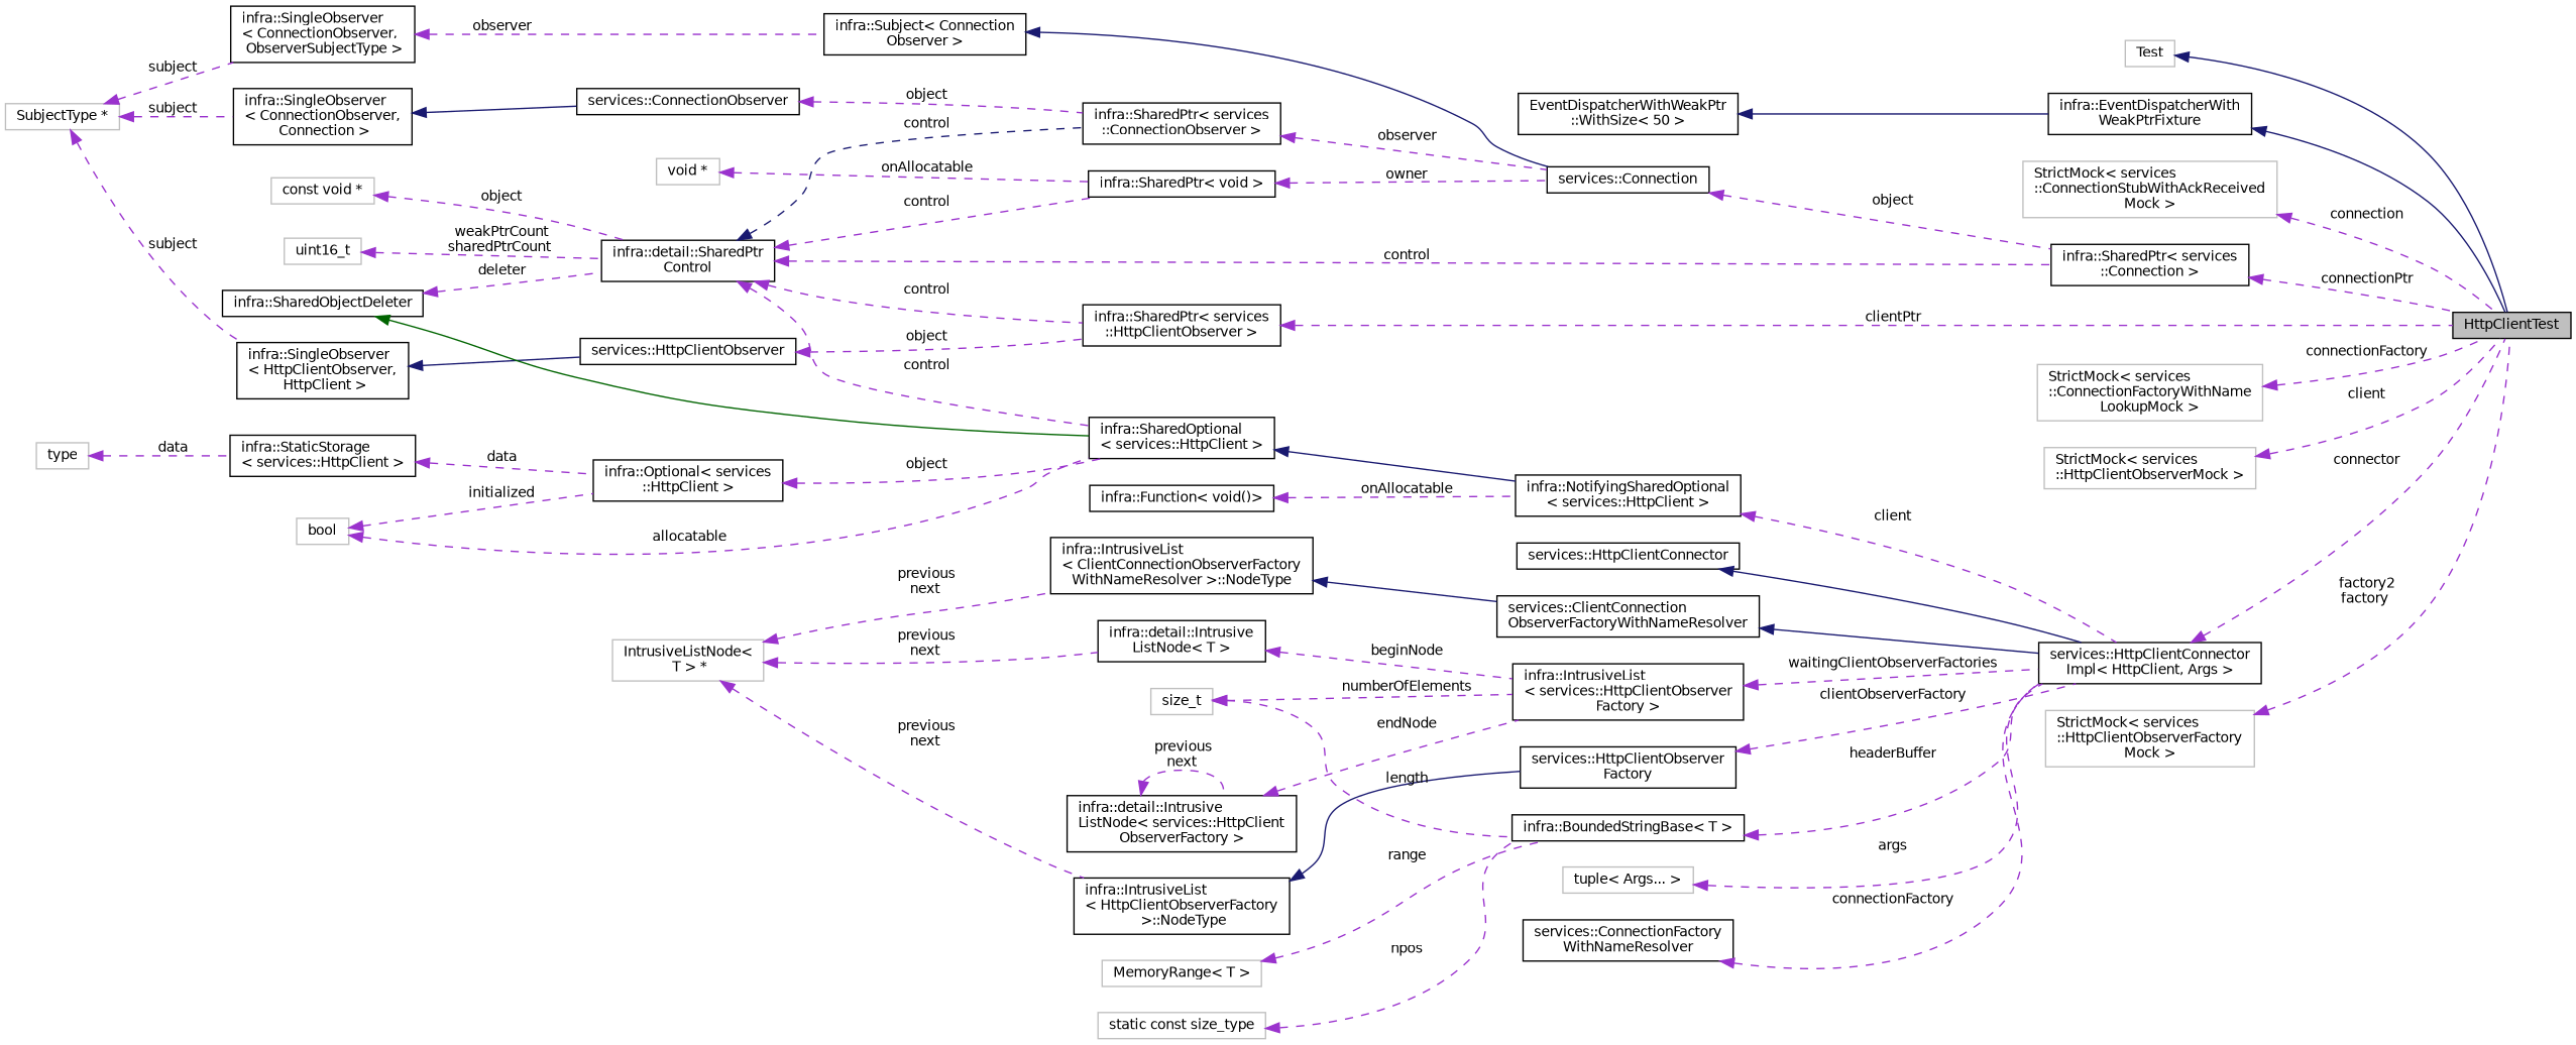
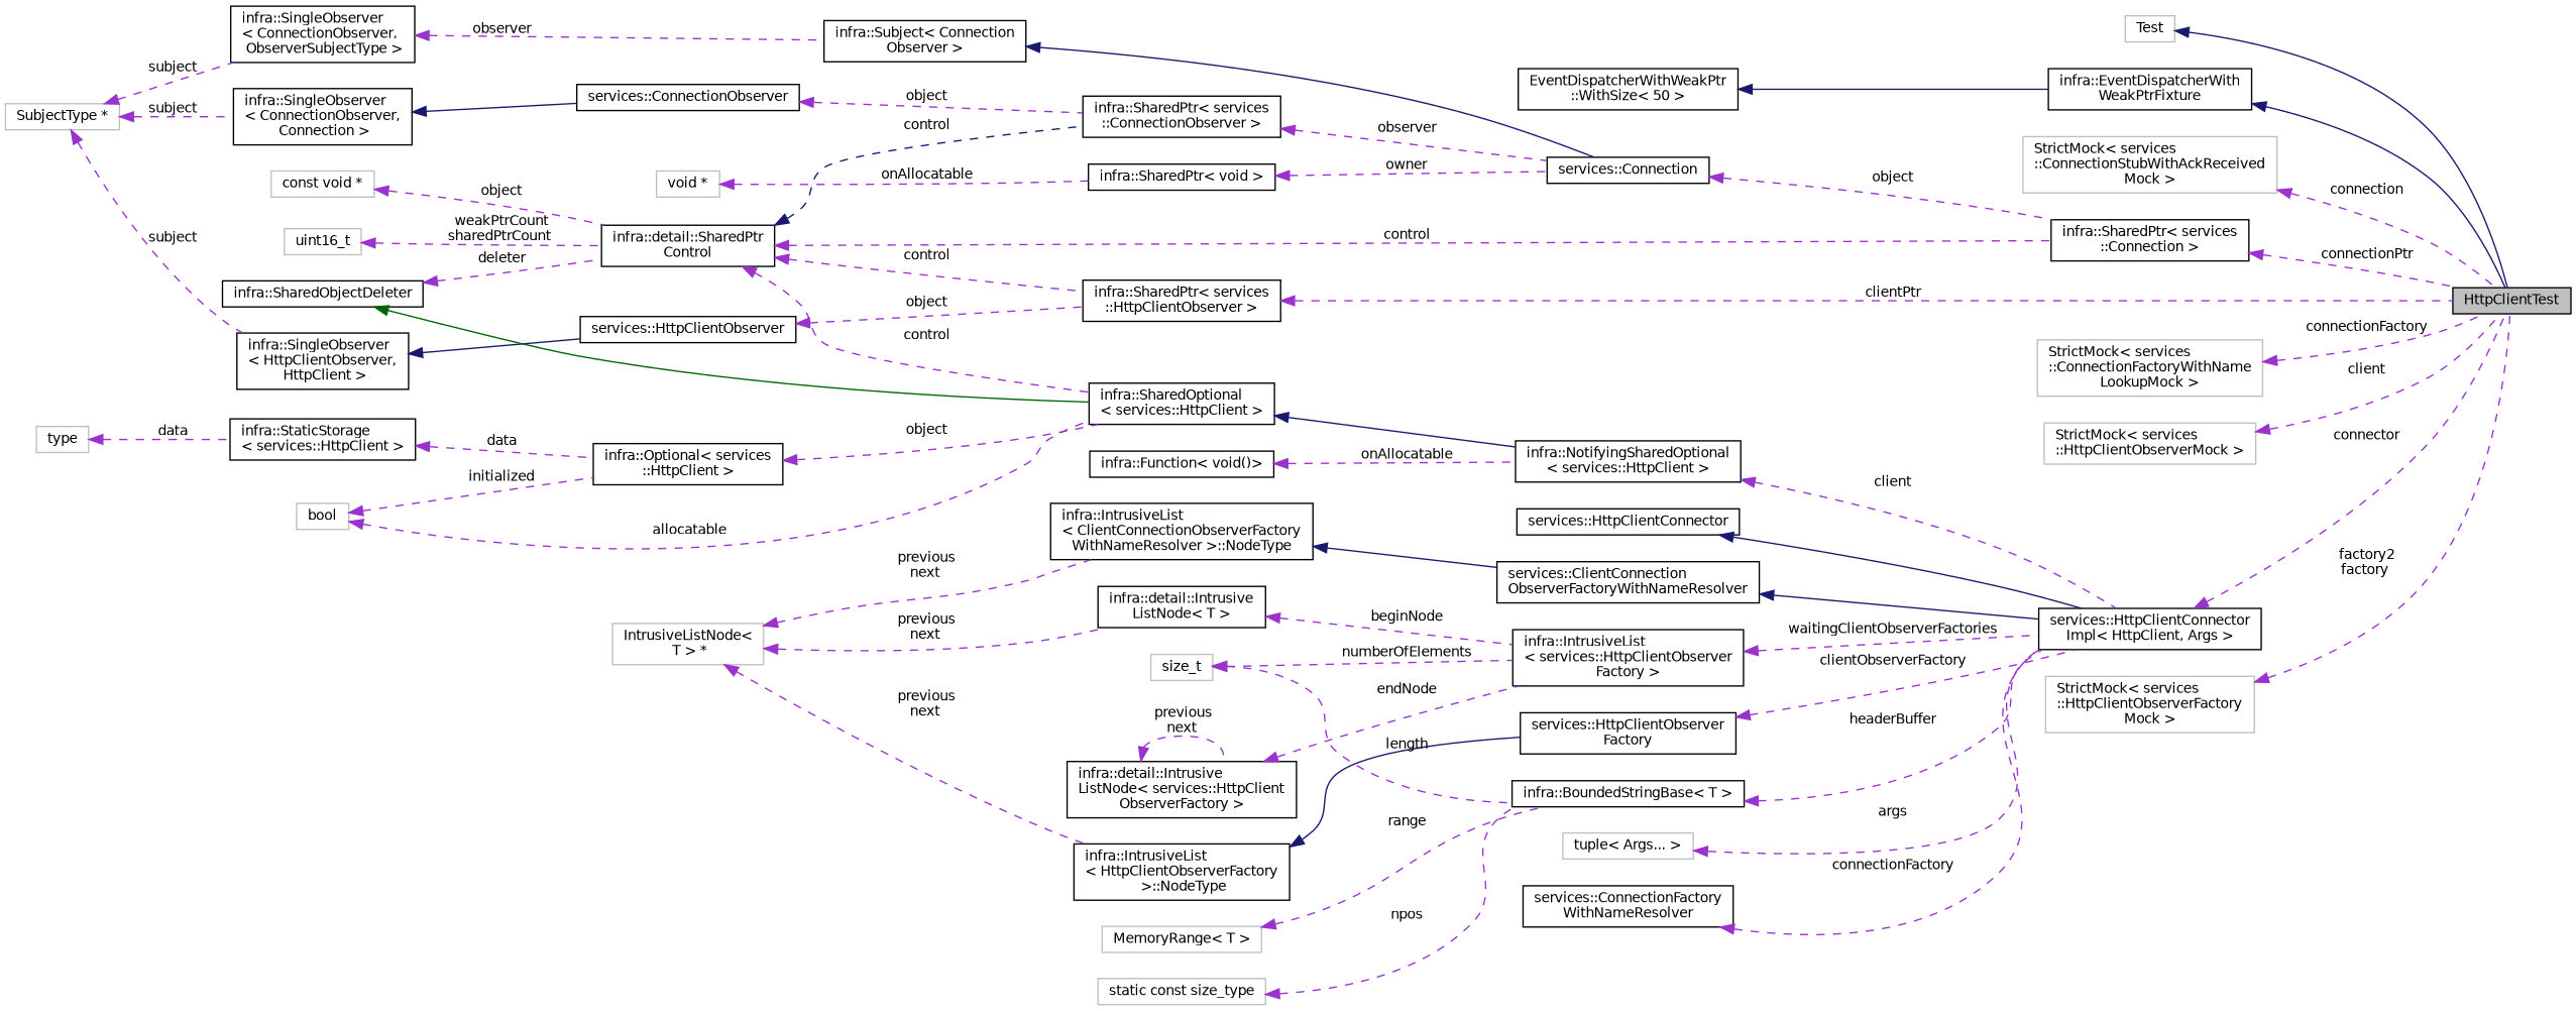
  digraph {
    rankdir=LR
    node [color=black fillcolor=white fontname=Helvetica fontsize=10 shape=record style=filled]
    edge [color=darkorchid3 dir=back fontname=Helvetica fontsize=10 labelfontname=Helvetica labelfontsize=10 style=dashed]
    n1 [fillcolor=grey75 fontcolor=black height=0.2 label=HttpClientTest width=0.4]
    n2 [color=grey75 height=0.2 label=Test width=0.4]
    n3 [height=0.2 label="infra::EventDispatcherWith\lWeakPtrFixture" width=0.4]
    n4 [height=0.2 label="EventDispatcherWithWeakPtr\l::WithSize\< 50 \>" width=0.4]
    n5 [color=grey75 height=0.2 label="StrictMock\< services\l::ConnectionStubWithAckReceived\lMock \>" width=0.4]
    n6 [height=0.2 label="infra::SharedPtr\< services\l::Connection \>" width=0.4]
    n7 [height=0.2 label="services::Connection" width=0.4]
    n8 [height=0.2 label="infra::Subject\< Connection\lObserver \>" width=0.4]
    n9 [height=0.2 label="infra::SingleObserver\l\< ConnectionObserver,\l ObserverSubjectType \>" width=0.4]
    n10 [color=grey75 height=0.2 label="SubjectType *" width=0.4]
    n11 [height=0.2 label="infra::SingleObserver\l\< ConnectionObserver,\l Connection \>" width=0.4]
    n12 [height=0.2 label="infra::SingleObserver\l\< HttpClientObserver,\l HttpClient \>" width=0.4]
    n13 [height=0.2 label="services::ConnectionObserver" width=0.4]
    n14 [height=0.2 label="services::HttpClientObserver" width=0.4]
    n15 [height=0.2 label="infra::SharedPtr\< services\l::ConnectionObserver \>" width=0.4]
    n16 [height=0.2 label="infra::detail::SharedPtr\lControl" width=0.4]
    n17 [height=0.2 label="infra::SharedPtr\< void \>" width=0.4]
    n18 [height=0.2 label="infra::SharedPtr\< services\l::HttpClientObserver \>" width=0.4]
    n19 [height=0.2 label="infra::SharedOptional\l\< services::HttpClient \>" width=0.4]
    n20 [height=0.2 label="infra::NotifyingSharedOptional\l\< services::HttpClient \>" width=0.4]
    n21 [color=grey75 height=0.2 label="const void *" width=0.4]
    n22 [color=grey75 height=0.2 label=uint16_t width=0.4]
    n23 [height=0.2 label="infra::SharedObjectDeleter" width=0.4]
    n24 [color=grey75 height=0.2 label="void *" width=0.4]
    n25 [color=grey75 height=0.2 label="StrictMock\< services\l::ConnectionFactoryWithName\lLookupMock \>" width=0.4]
    n26 [color=grey75 height=0.2 label="StrictMock\< services\l::HttpClientObserverMock \>" width=0.4]
    n27 [height=0.2 label="services::HttpClientConnector\lImpl\< HttpClient, Args \>" width=0.4]
    n28 [height=0.2 label="services::HttpClientConnector" width=0.4]
    n29 [height=0.2 label="services::ClientConnection\lObserverFactoryWithNameResolver" width=0.4]
    n30 [height=0.2 label="infra::IntrusiveList\l\< ClientConnectionObserverFactory\lWithNameResolver \>::NodeType" width=0.4]
    n31 [color=grey75 height=0.2 label="IntrusiveListNode\<\l T \> *" width=0.4]
    n32 [height=0.2 label="infra::detail::Intrusive\lListNode\< T \>" width=0.4]
    n33 [height=0.2 label="infra::IntrusiveList\l\< HttpClientObserverFactory\l \>::NodeType" width=0.4]
    n34 [height=0.2 label="infra::IntrusiveList\l\< services::HttpClientObserver\lFactory \>" width=0.4]
    n35 [height=0.2 label="services::HttpClientObserver\lFactory" width=0.4]
    n36 [height=0.2 label="infra::BoundedStringBase\< T \>" width=0.4]
    n37 [color=grey75 height=0.2 label="MemoryRange\< T \>" width=0.4]
    n38 [color=grey75 height=0.2 label=size_t width=0.4]
    n39 [color=grey75 height=0.2 label="static const size_type" width=0.4]
    n40 [color=grey75 height=0.2 label="tuple\< Args... \>" width=0.4]
    n41 [height=0.2 label="services::ConnectionFactory\lWithNameResolver" width=0.4]
    n42 [height=0.2 label="infra::detail::Intrusive\lListNode\< services::HttpClient\lObserverFactory \>" width=0.4]
    n43 [height=0.2 label="infra::Optional\< services\l::HttpClient \>" width=0.4]
    n44 [height=0.2 label="infra::StaticStorage\l\< services::HttpClient \>" width=0.4]
    n45 [color=grey75 height=0.2 label=type width=0.4]
    n46 [color=grey75 height=0.2 label=bool width=0.4]
    n47 [height=0.2 label="infra::Function\< void()\>" width=0.4]
    n48 [color=grey75 height=0.2 label="StrictMock\< services\l::HttpClientObserverFactory\lMock \>" width=0.4]
    n2 -> n1 [color=midnightblue style=solid]
    n3 -> n1 [color=midnightblue style=solid]
    n4 -> n3 [color=midnightblue style=solid]
    n5 -> n1 [label=" connection"]
    n6 -> n1 [label=" connectionPtr"]
    n7 -> n6 [label=" object"]
    n8 -> n7 [color=midnightblue style=solid]
    n9 -> n8 [label=" observer"]
    n10 -> n9 [label=" subject"]
    n10 -> n11 [label=" subject"]
    n10 -> n12 [label=" subject"]
    n11 -> n13 [color=midnightblue style=solid]
    n12 -> n14 [color=midnightblue style=solid]
    n13 -> n15 [label=" object"]
    n14 -> n18 [label=" object"]
    n15 -> n7 [label=" observer"]
    n16 -> n6 [label=" control"]
    n16 -> n15 [color=midnightblue label=" control"]
-   n16 -> n17 [label=" control"]
    n16 -> n18 [label=" control"]
    n16 -> n19 [label=" control"]
    n17 -> n7 [label=" owner"]
    n18 -> n1 [label=" clientPtr"]
    n19 -> n20 [color=midnightblue style=solid]
    n20 -> n27 [label=" client"]
    n21 -> n16 [label=" object"]
    n22 -> n16 [label=" weakPtrCount\nsharedPtrCount"]
    n23 -> n16 [label=" deleter"]
    n23 -> n19 [color=darkgreen style=solid]
    n24 -> n17 [label=" onAllocatable"]
    n25 -> n1 [label=" connectionFactory"]
    n26 -> n1 [label=" client"]
    n27 -> n1 [label=" connector"]
    n28 -> n27 [color=midnightblue style=solid]
    n29 -> n27 [color=midnightblue style=solid]
    n30 -> n29 [color=midnightblue style=solid]
    n31 -> n30 [label=" previous\nnext"]
    n31 -> n32 [label=" previous\nnext"]
    n31 -> n33 [label=" previous\nnext"]
    n32 -> n34 [label=" beginNode"]
    n33 -> n35 [color=midnightblue style=solid]
    n34 -> n27 [label=" waitingClientObserverFactories"]
    n35 -> n27 [label=" clientObserverFactory"]
    n36 -> n27 [label=" headerBuffer"]
    n37 -> n36 [label=" range"]
    n38 -> n34 [label=" numberOfElements"]
    n38 -> n36 [label=" length"]
    n39 -> n36 [label=" npos"]
    n40 -> n27 [label=" args"]
    n41 -> n27 [label=" connectionFactory"]
    n42 -> n34 [label=" endNode"]
    n42 -> n42 [label=" previous\nnext"]
    n43 -> n19 [label=" object"]
    n44 -> n43 [label=" data"]
    n45 -> n44 [label=" data"]
    n46 -> n19 [label=" allocatable"]
    n46 -> n43 [label=" initialized"]
    n47 -> n20 [label=" onAllocatable"]
    n48 -> n1 [label=" factory2\nfactory"]
  }
